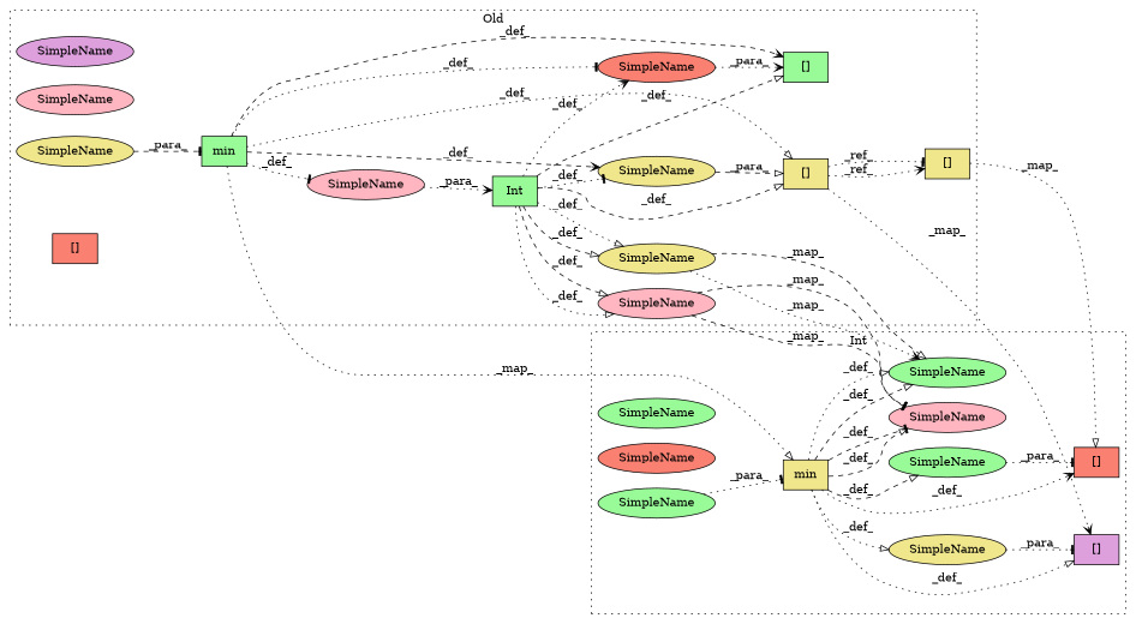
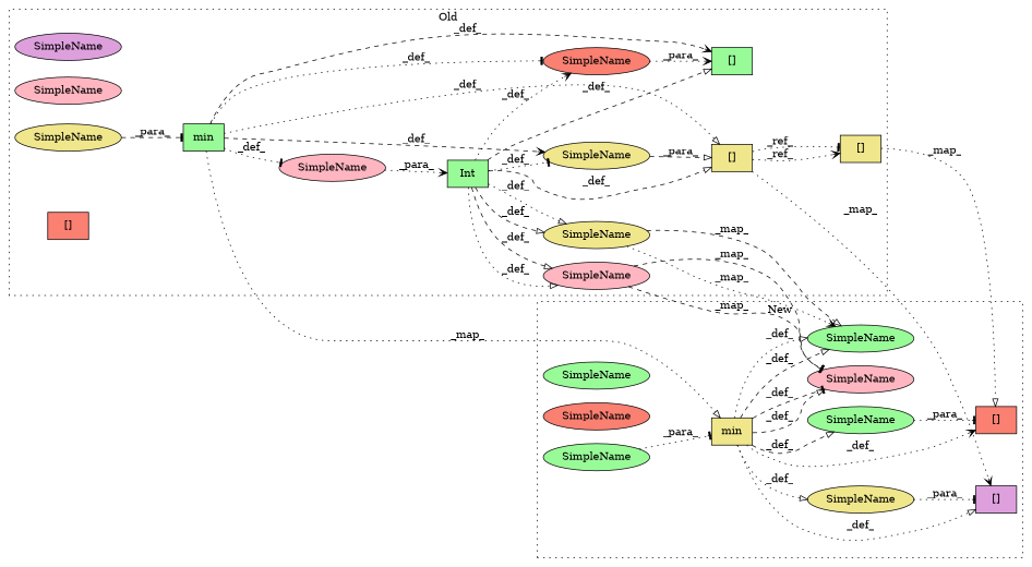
  digraph {
    rankdir=LR
    node [a=42 shape=ellipse style=filled fillcolor=palegreen]
    edge [style=dotted arrowhead=onormal]
    n1 [a=32 l="4,1" label=min s="12350,12378" shape=box]
    n2 [l=2 label=SimpleName s=12343 fillcolor=plum]
    n3 [l=2 label=SimpleName s=12343 fillcolor=lightpink]
    n4 [l=1 label=SimpleName s=12433 fillcolor=lightpink]
    n5 [l=1 label=SimpleName s=12433 fillcolor=khaki]
    n6 [label=SimpleName fillcolor=khaki]
    n7 [label=SimpleName fillcolor=lightpink]
    n8 [a=32 l="4,1" label=Int s="12346,12379" shape=box]
    n9 [a=2 l="25,2" label="[]" s="14394,14483" shape=box fillcolor=khaki]
    n10 [label=SimpleName fillcolor=salmon]
    n11 [a=2 l="25,2" label="[]" s="14285,14374" shape=box]
    n12 [label=SimpleName fillcolor=khaki]
    n13 [a=2 l="25,2" label="[]" s="14503,14593" shape=box fillcolor=salmon]
    n14 [a=2 l="25,2" label="[]" s="14503,14593" shape=box fillcolor=khaki]
    n15 [a=32 l="4,1" label=min s="12296,12324" shape=box fillcolor=khaki]
    n16 [l=2 label=SimpleName s=12293]
    n17 [l=2 label=SimpleName s=12293 fillcolor=lightpink]
    n18 [l=1 label=SimpleName s=12373 fillcolor=salmon]
    n19 [l=1 label=SimpleName s=12373]
    n20 [label=SimpleName]
    n21 [a=2 l="25,2" label="[]" s="14334,14423" shape=box fillcolor=plum]
    n22 [label=SimpleName fillcolor=khaki]
    n23 [a=2 l="25,2" label="[]" s="14443,14533" shape=box fillcolor=salmon]
    n24 [label=SimpleName]
    subgraph cluster_1 {
      label=Old
      style=dotted
      n1
      n2
      n3
      n4
      n5
      n6
      n7
      n8
      n9
      n10
      n11
      n12
      n13
      n14
    }
    subgraph cluster_2 {
-     label=Int
+     label=New
      style=dotted
      n15
      n16
      n17
      n18
      n19
      n20
      n21
      n22
      n23
      n24
    }
    n1 -> n7 [label=_def_ arrowhead=tee]
    n1 -> n9 [label=_def_]
    n1 -> n10 [label=_def_ arrowhead=tee]
    n1 -> n11 [label=_def_ style=dashed arrowhead=vee]
    n1 -> n12 [label=_def_ style=dashed arrowhead=vee]
    n1 -> n15 [label=_map_]
    n3 -> n17 [label=_map_ style=dashed arrowhead=tee]
    n3 -> n17 [label=_map_ style=dashed arrowhead=tee]
    n5 -> n19 [label=_map_ arrowhead=vee]
    n5 -> n19 [label=_map_ style=dashed]
    n6 -> n1 [label=_para_ style=dashed arrowhead=tee]
    n7 -> n8 [label=_para_ arrowhead=vee]
    n8 -> n3 [label=_def_]
    n8 -> n3 [label=_def_ style=dashed]
    n8 -> n5 [label=_def_ style=dashed]
    n8 -> n5 [label=_def_]
    n8 -> n9 [label=_def_ style=dashed]
    n8 -> n10 [label=_def_ arrowhead=vee]
    n8 -> n11 [label=_def_ style=dashed]
    n8 -> n12 [label=_def_ arrowhead=tee]
    n9 -> n14 [label=_ref_ arrowhead=vee]
    n9 -> n14 [label=_ref_ arrowhead=tee]
    n9 -> n21 [label=_map_ arrowhead=vee]
    n10 -> n11 [label=_para_ arrowhead=vee]
    n12 -> n9 [label=_para_ style=dashed]
    n14 -> n23 [label=_map_]
    n15 -> n17 [label=_def_ style=dashed]
    n15 -> n17 [label=_def_ style=dashed arrowhead=tee]
    n15 -> n19 [label=_def_ style=dashed]
    n15 -> n19 [label=_def_]
    n15 -> n21 [label=_def_]
    n15 -> n22 [label=_def_]
    n15 -> n23 [label=_def_ arrowhead=vee]
    n15 -> n24 [label=_def_ style=dashed]
    n20 -> n15 [label=_para_ arrowhead=tee]
    n22 -> n21 [label=_para_ arrowhead=tee]
    n24 -> n23 [label=_para_ arrowhead=tee]
  }
